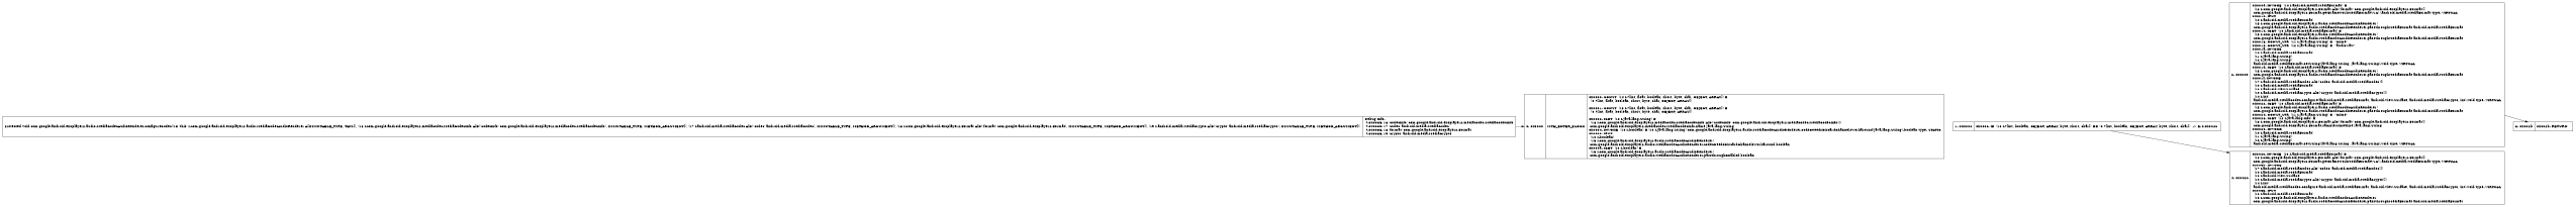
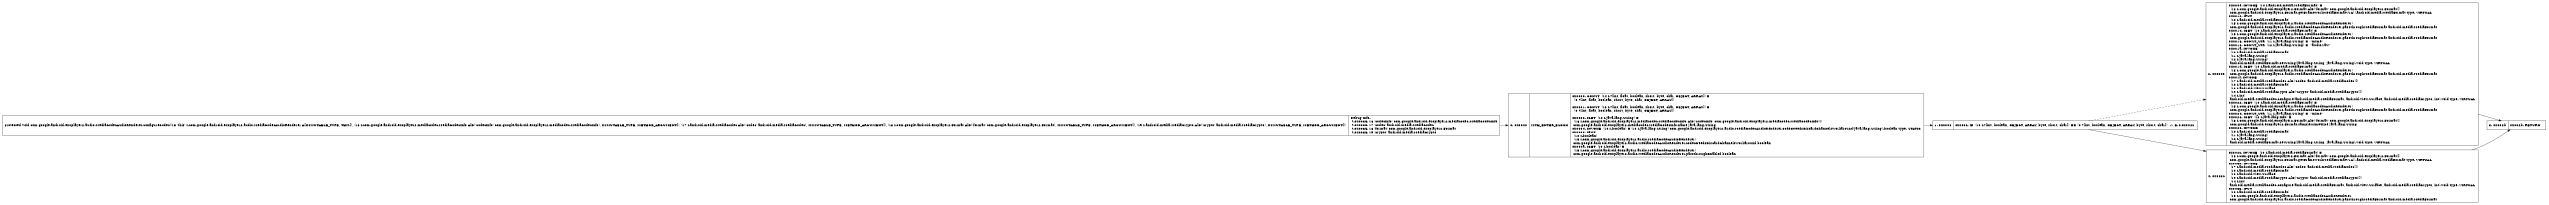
  digraph {
    rankdir=LR
    node [shape=record]
    n1 [label="{0\:\ 0x0000|MTH_ENTER_BLOCK\l|0x0000: CONST  (r4 I:?[int, float, boolean, short, byte, char, OBJECT, ARRAY]) = \l  (0 ?[int, float, boolean, short, byte, char, OBJECT, ARRAY])\l \l0x0001: CONST  (r3 I:?[int, float, boolean, short, byte, char, OBJECT, ARRAY]) = \l  (0 ?[int, float, boolean, short, byte, char, OBJECT, ARRAY])\l \l0x0002: IGET  (r0 I:java.lang.String) = \l  (r6 I:com.google.android.exoplayer2.mediacodec.MediaCodecInfo A[D('codecInfo' com.google.android.exoplayer2.mediacodec.MediaCodecInfo)])\l com.google.android.exoplayer2.mediacodec.MediaCodecInfo.name java.lang.String \l0x0004: INVOKE  (r0 I:boolean) = (r0 I:java.lang.String) com.google.android.exoplayer2.audio.MediaCodecAudioRenderer.codecNeedsDiscardChannelsWorkaround(java.lang.String):boolean type: STATIC \l0x0008: IPUT  \l  (r0 I:boolean)\l  (r5 I:com.google.android.exoplayer2.audio.MediaCodecAudioRenderer)\l com.google.android.exoplayer2.audio.MediaCodecAudioRenderer.codecNeedsDiscardChannelsWorkaround boolean \l0x004a: IGET  (r0 I:boolean) = \l  (r5 I:com.google.android.exoplayer2.audio.MediaCodecAudioRenderer)\l com.google.android.exoplayer2.audio.MediaCodecAudioRenderer.passthroughEnabled boolean \l}"]
    n2 [label="{1\:\ 0x000c|0x000c: IF  (r0 I:?[int, boolean, OBJECT, ARRAY, byte, short, char]) == (0 ?[int, boolean, OBJECT, ARRAY, byte, short, char])  \-\> B:4:0x002c \l}"]
    n3 [label="{2\:\ 0x000e|0x000e: INVOKE  (r0 I:android.media.MediaFormat) = \l  (r8 I:com.google.android.exoplayer2.Format A[D('format' com.google.android.exoplayer2.Format)])\l com.google.android.exoplayer2.Format.getFrameworkMediaFormatV16():android.media.MediaFormat type: VIRTUAL \l0x0012: IPUT  \l  (r0 I:android.media.MediaFormat)\l  (r5 I:com.google.android.exoplayer2.audio.MediaCodecAudioRenderer)\l com.google.android.exoplayer2.audio.MediaCodecAudioRenderer.passthroughMediaFormat android.media.MediaFormat \l0x0014: IGET  (r0 I:android.media.MediaFormat) = \l  (r5 I:com.google.android.exoplayer2.audio.MediaCodecAudioRenderer)\l com.google.android.exoplayer2.audio.MediaCodecAudioRenderer.passthroughMediaFormat android.media.MediaFormat \l0x0016: CONST_STR  (r1 I:java.lang.String) =  \"mime\" \l0x0018: CONST_STR  (r2 I:java.lang.String) =  \"audio\/raw\" \l0x001a: INVOKE  \l  (r0 I:android.media.MediaFormat)\l  (r1 I:java.lang.String)\l  (r2 I:java.lang.String)\l android.media.MediaFormat.setString(java.lang.String, java.lang.String):void type: VIRTUAL \l0x001d: IGET  (r0 I:android.media.MediaFormat) = \l  (r5 I:com.google.android.exoplayer2.audio.MediaCodecAudioRenderer)\l com.google.android.exoplayer2.audio.MediaCodecAudioRenderer.passthroughMediaFormat android.media.MediaFormat \l0x001f: INVOKE  \l  (r7 I:android.media.MediaCodec A[D('codec' android.media.MediaCodec)])\l  (r0 I:android.media.MediaFormat)\l  (r3 I:android.view.Surface)\l  (r9 I:android.media.MediaCrypto A[D('crypto' android.media.MediaCrypto)])\l  (r4 I:int)\l android.media.MediaCodec.configure(android.media.MediaFormat, android.view.Surface, android.media.MediaCrypto, int):void type: VIRTUAL \l0x0022: IGET  (r0 I:android.media.MediaFormat) = \l  (r5 I:com.google.android.exoplayer2.audio.MediaCodecAudioRenderer)\l com.google.android.exoplayer2.audio.MediaCodecAudioRenderer.passthroughMediaFormat android.media.MediaFormat \l0x0024: CONST_STR  (r1 I:java.lang.String) =  \"mime\" \l0x0026: IGET  (r2 I:java.lang.Info) = \l  (r8 I:com.google.android.exoplayer2.Format A[D('format' com.google.android.exoplayer2.Format)])\l com.google.android.exoplayer2.Format.sampleMimeType java.lang.String \l0x0028: INVOKE  \l  (r0 I:android.media.MediaFormat)\l  (r1 I:java.lang.String)\l  (r2 I:java.lang.String)\l android.media.MediaFormat.setString(java.lang.String, java.lang.String):void type: VIRTUAL \l}"]
    n4 [label="{4\:\ 0x002c|0x002c: INVOKE  (r0 I:android.media.MediaFormat) = \l  (r8 I:com.google.android.exoplayer2.Format A[D('format' com.google.android.exoplayer2.Format)])\l com.google.android.exoplayer2.Format.getFrameworkMediaFormatV16():android.media.MediaFormat type: VIRTUAL \l0x0030: INVOKE  \l  (r7 I:android.media.MediaCodec A[D('codec' android.media.MediaCodec)])\l  (r0 I:android.media.MediaFormat)\l  (r3 I:android.view.Surface)\l  (r9 I:android.media.MediaCrypto A[D('crypto' android.media.MediaCrypto)])\l  (r4 I:int)\l android.media.MediaCodec.configure(android.media.MediaFormat, android.view.Surface, android.media.MediaCrypto, int):void type: VIRTUAL \l0x0033: IPUT  \l  (r3 I:android.media.MediaFormat)\l  (r5 I:com.google.android.exoplayer2.audio.MediaCodecAudioRenderer)\l com.google.android.exoplayer2.audio.MediaCodecAudioRenderer.passthroughMediaFormat android.media.MediaFormat \l}"]
    n5 [label="{3\:\ 0x002b|0x002b: RETURN   \l}"]
    n6 [label="{protected void com.google.android.exoplayer2.audio.MediaCodecAudioRenderer.configureCodec((r5 'this' I:com.google.android.exoplayer2.audio.MediaCodecAudioRenderer A[IMMUTABLE_TYPE, THIS]), (r6 I:com.google.android.exoplayer2.mediacodec.MediaCodecInfo A[D('codecInfo' com.google.android.exoplayer2.mediacodec.MediaCodecInfo), IMMUTABLE_TYPE, METHOD_ARGUMENT]), (r7 I:android.media.MediaCodec A[D('codec' android.media.MediaCodec), IMMUTABLE_TYPE, METHOD_ARGUMENT]), (r8 I:com.google.android.exoplayer2.Format A[D('format' com.google.android.exoplayer2.Format), IMMUTABLE_TYPE, METHOD_ARGUMENT]), (r9 I:android.media.MediaCrypto A[D('crypto' android.media.MediaCrypto), IMMUTABLE_TYPE, METHOD_ARGUMENT]))  | Debug Info:\l  ?\-0x0035: r6 'codecInfo' com.google.android.exoplayer2.mediacodec.MediaCodecInfo\l  ?\-0x0035: r7 'codec' android.media.MediaCodec\l  ?\-0x0035: r8 'format' com.google.android.exoplayer2.Format\l  ?\-0x0035: r9 'crypto' android.media.MediaCrypto\l}"]
+   n1 -> n2
+   n2 -> n3 [style=dashed]
    n2 -> n4
    n3 -> n5
+   n4 -> n5
    n6 -> n1
  }
